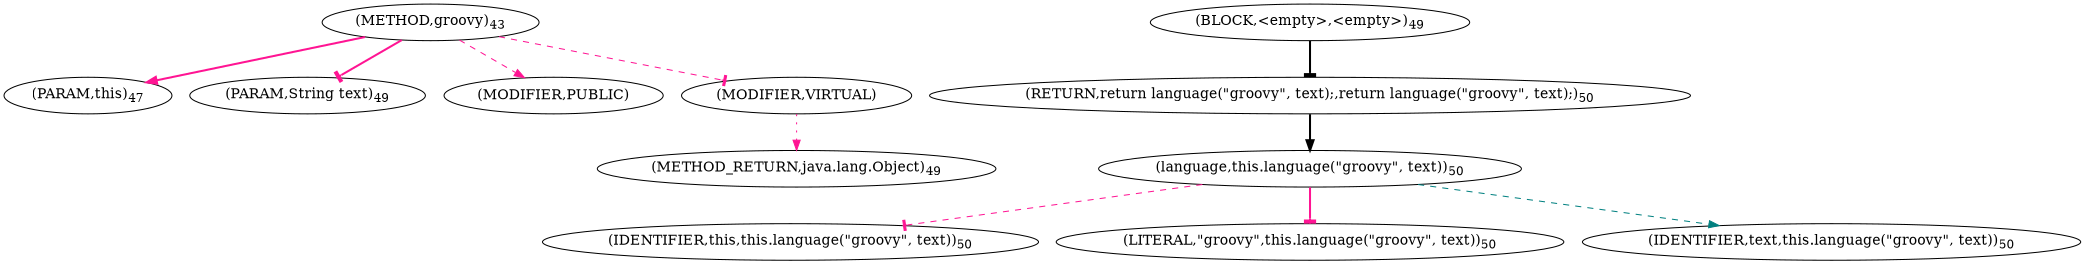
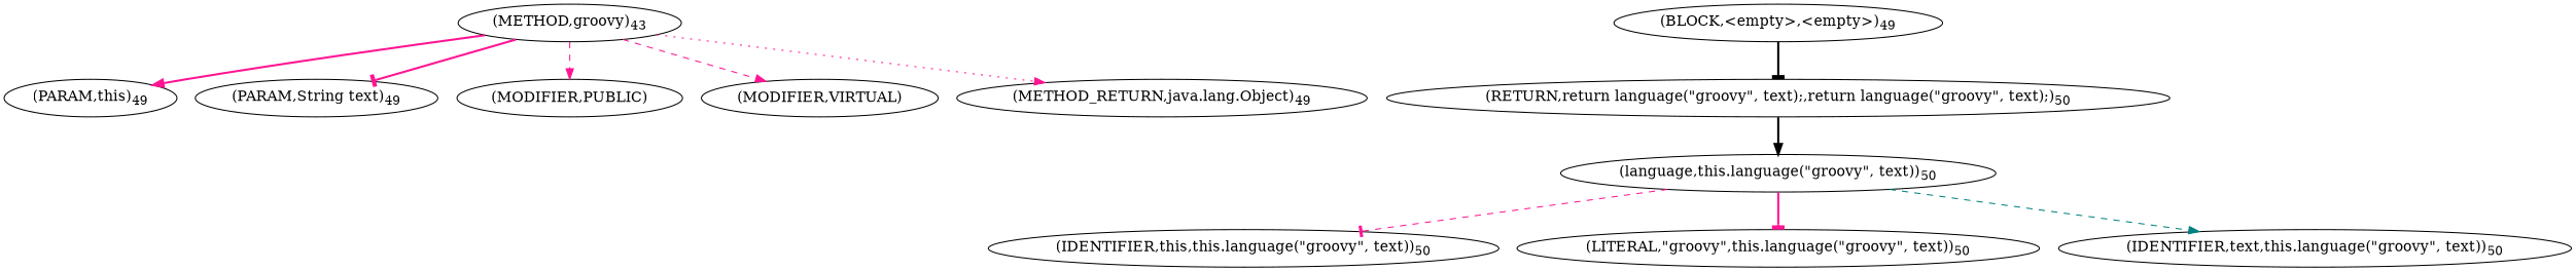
  digraph {
    edge [arrowhead=normal color=deeppink style=bold]
    n1 [label=<(METHOD,groovy)<SUB>43</SUB>>]
-   n2 [label=<(PARAM,this)<SUB>47</SUB>>]
+   n2 [label=<(PARAM,this)<SUB>49</SUB>>]
    n3 [label=<(PARAM,String text)<SUB>49</SUB>>]
    n4 [label=<(MODIFIER,PUBLIC)>]
    n5 [label=<(MODIFIER,VIRTUAL)>]
    n6 [label=<(METHOD_RETURN,java.lang.Object)<SUB>49</SUB>>]
    n7 [label=<(BLOCK,&lt;empty&gt;,&lt;empty&gt;)<SUB>49</SUB>>]
    n8 [label=<(RETURN,return language(&quot;groovy&quot;, text);,return language(&quot;groovy&quot;, text);)<SUB>50</SUB>>]
    n9 [label=<(language,this.language(&quot;groovy&quot;, text))<SUB>50</SUB>>]
    n10 [label=<(IDENTIFIER,this,this.language(&quot;groovy&quot;, text))<SUB>50</SUB>>]
    n11 [label=<(LITERAL,&quot;groovy&quot;,this.language(&quot;groovy&quot;, text))<SUB>50</SUB>>]
    n12 [label=<(IDENTIFIER,text,this.language(&quot;groovy&quot;, text))<SUB>50</SUB>>]
    n1 -> n2
    n1 -> n3 [arrowhead=tee]
    n1 -> n4 [style=dashed]
-   n1 -> n5 [arrowhead=tee style=dashed]
-   n5 -> n6 [style=dotted]
+   n1 -> n5 [style=dashed]
+   n1 -> n6 [style=dotted]
    n7 -> n8 [arrowhead=tee color=black]
    n8 -> n9 [color=black]
    n9 -> n10 [arrowhead=tee style=dashed]
    n9 -> n11 [arrowhead=tee]
    n9 -> n12 [color=teal style=dashed]
  }
